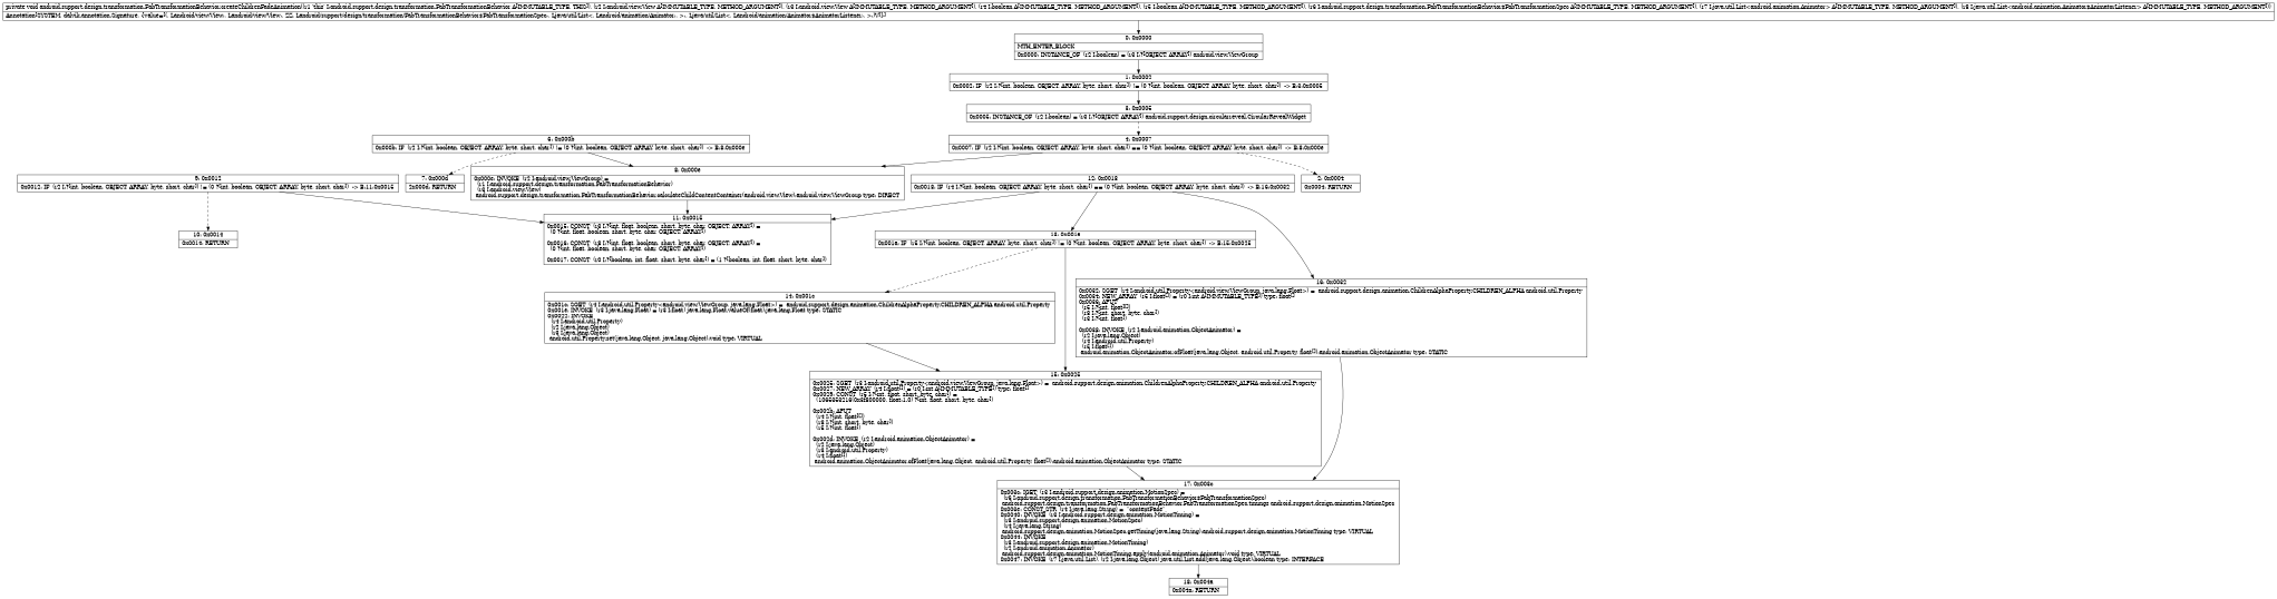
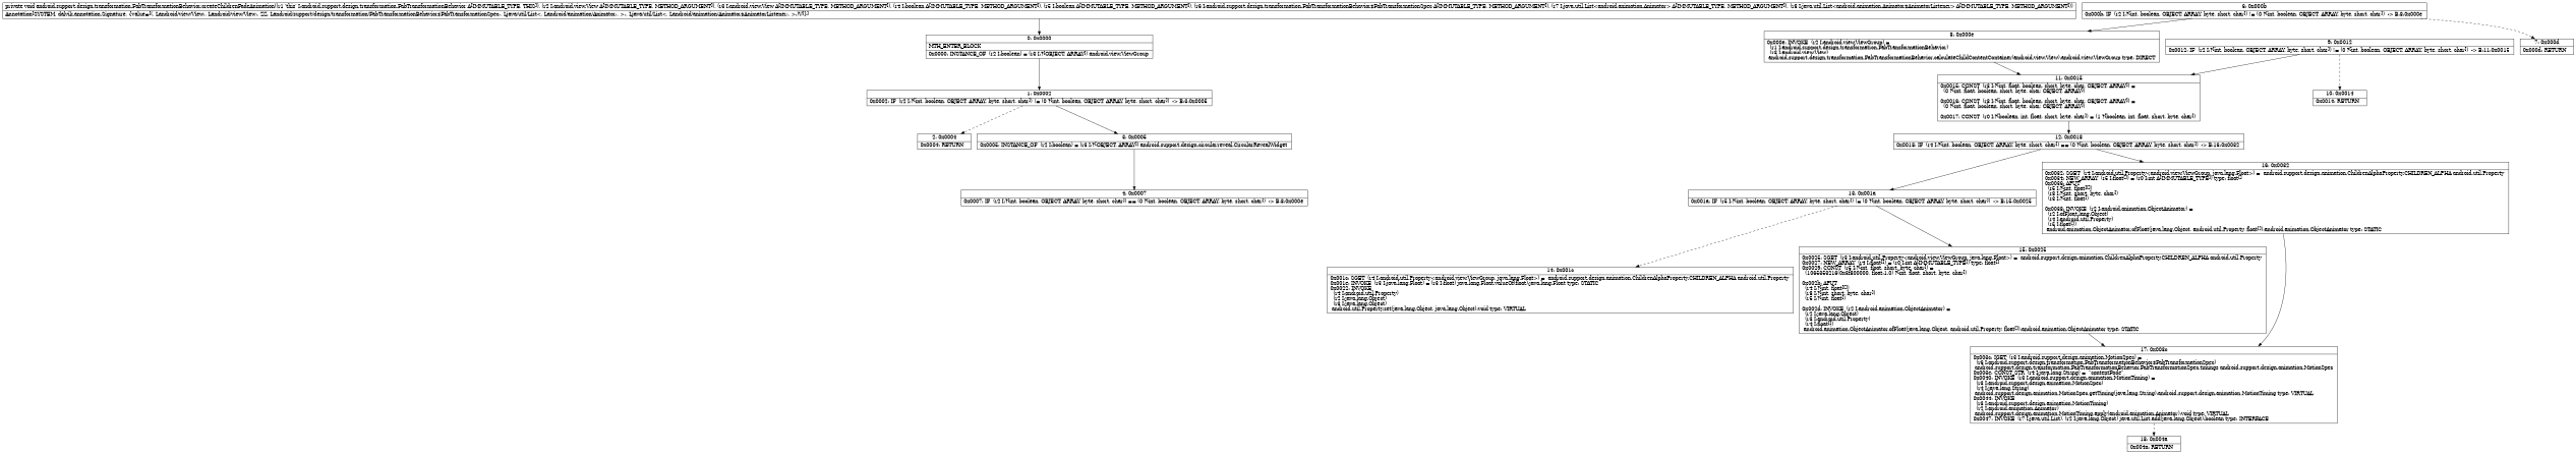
  digraph {
    node [shape=record]
    n1 [label="{0\:\ 0x0000|MTH_ENTER_BLOCK\l|0x0000: INSTANCE_OF  (r2 I:boolean) = (r3 I:?[OBJECT, ARRAY]) android.view.ViewGroup \l}"]
    n2 [label="{1\:\ 0x0002|0x0002: IF  (r2 I:?[int, boolean, OBJECT, ARRAY, byte, short, char]) != (0 ?[int, boolean, OBJECT, ARRAY, byte, short, char])  \-\> B:3:0x0005 \l}"]
    n3 [label="{2\:\ 0x0004|0x0004: RETURN   \l}"]
    n4 [label="{3\:\ 0x0005|0x0005: INSTANCE_OF  (r2 I:boolean) = (r3 I:?[OBJECT, ARRAY]) android.support.design.circularreveal.CircularRevealWidget \l}"]
    n5 [label="{4\:\ 0x0007|0x0007: IF  (r2 I:?[int, boolean, OBJECT, ARRAY, byte, short, char]) == (0 ?[int, boolean, OBJECT, ARRAY, byte, short, char])  \-\> B:8:0x000e \l}"]
    n6 [label="{8\:\ 0x000e|0x000e: INVOKE  (r2 I:android.view.ViewGroup) = \l  (r1 I:android.support.design.transformation.FabTransformationBehavior)\l  (r3 I:android.view.View)\l android.support.design.transformation.FabTransformationBehavior.calculateChildContentContainer(android.view.View):android.view.ViewGroup type: DIRECT \l}"]
    n7 [label="{11\:\ 0x0015|0x0015: CONST  (r3 I:?[int, float, boolean, short, byte, char, OBJECT, ARRAY]) = \l  (0 ?[int, float, boolean, short, byte, char, OBJECT, ARRAY])\l \l0x0016: CONST  (r8 I:?[int, float, boolean, short, byte, char, OBJECT, ARRAY]) = \l  (0 ?[int, float, boolean, short, byte, char, OBJECT, ARRAY])\l \l0x0017: CONST  (r0 I:?[boolean, int, float, short, byte, char]) = (1 ?[boolean, int, float, short, byte, char]) \l}"]
    n8 [label="{6\:\ 0x000b|0x000b: IF  (r2 I:?[int, boolean, OBJECT, ARRAY, byte, short, char]) != (0 ?[int, boolean, OBJECT, ARRAY, byte, short, char])  \-\> B:8:0x000e \l}"]
-   n9 [label="{7\:\ 0x000d|2x000d: RETURN   \l}"]
+   n9 [label="{7\:\ 0x000d|0x000d: RETURN   \l}"]
    n10 [label="{9\:\ 0x0012|0x0012: IF  (r2 I:?[int, boolean, OBJECT, ARRAY, byte, short, char]) != (0 ?[int, boolean, OBJECT, ARRAY, byte, short, char])  \-\> B:11:0x0015 \l}"]
    n11 [label="{10\:\ 0x0014|0x0014: RETURN   \l}"]
    n12 [label="{12\:\ 0x0018|0x0018: IF  (r4 I:?[int, boolean, OBJECT, ARRAY, byte, short, char]) == (0 ?[int, boolean, OBJECT, ARRAY, byte, short, char])  \-\> B:16:0x0032 \l}"]
    n13 [label="{13\:\ 0x001a|0x001a: IF  (r5 I:?[int, boolean, OBJECT, ARRAY, byte, short, char]) != (0 ?[int, boolean, OBJECT, ARRAY, byte, short, char])  \-\> B:15:0x0025 \l}"]
-   n14 [label="{16\:\ 0x0032|0x0032: SGET  (r4 I:android.util.Property\<android.view.ViewGroup, java.lang.Float\>) =  android.support.design.animation.ChildrenAlphaProperty.CHILDREN_ALPHA android.util.Property \l0x0034: NEW_ARRAY  (r5 I:float[]) = (r0 I:int A[IMMUTABLE_TYPE]) type: float[] \l0x0036: APUT  \l  (r5 I:?[int, float][])\l  (r8 I:?[int, short, byte, char])\l  (r3 I:?[int, float])\l \l0x0038: INVOKE  (r2 I:android.animation.ObjectAnimator) = \l  (r2 I:java.lang.Object)\l  (r4 I:android.util.Property)\l  (r5 I:float[])\l android.animation.ObjectAnimator.ofFloat(java.lang.Object, android.util.Property, float[]):android.animation.ObjectAnimator type: STATIC \l}"]
+   n14 [label="{16\:\ 0x0032|0x0032: SGET  (r4 I:android.util.Property\<android.view.ViewGroup, java.lang.Float\>) =  android.support.design.animation.ChildrenAlphaProperty.CHILDREN_ALPHA android.util.Property \l0x0034: NEW_ARRAY  (r5 I:float[]) = (r0 I:int A[IMMUTABLE_TYPE]) type: float[] \l0x0036: APUT  \l  (r5 I:?[int, float][])\l  (r8 I:?[int, short, byte, char])\l  (r3 I:?[int, float])\l \l0x0038: INVOKE  (r2 I:android.animation.ObjectAnimator) = \l  (r2 I:ofFloat.lang.Object)\l  (r4 I:android.util.Property)\l  (r5 I:float[])\l android.animation.ObjectAnimator.ofFloat(java.lang.Object, android.util.Property, float[]):android.animation.ObjectAnimator type: STATIC \l}"]
    n15 [label="{14\:\ 0x001c|0x001c: SGET  (r4 I:android.util.Property\<android.view.ViewGroup, java.lang.Float\>) =  android.support.design.animation.ChildrenAlphaProperty.CHILDREN_ALPHA android.util.Property \l0x001e: INVOKE  (r3 I:java.lang.Float) = (r3 I:float) java.lang.Float.valueOf(float):java.lang.Float type: STATIC \l0x0022: INVOKE  \l  (r4 I:android.util.Property)\l  (r2 I:java.lang.Object)\l  (r3 I:java.lang.Object)\l android.util.Property.set(java.lang.Object, java.lang.Object):void type: VIRTUAL \l}"]
    n16 [label="{15\:\ 0x0025|0x0025: SGET  (r3 I:android.util.Property\<android.view.ViewGroup, java.lang.Float\>) =  android.support.design.animation.ChildrenAlphaProperty.CHILDREN_ALPHA android.util.Property \l0x0027: NEW_ARRAY  (r4 I:float[]) = (r0 I:int A[IMMUTABLE_TYPE]) type: float[] \l0x0029: CONST  (r5 I:?[int, float, short, byte, char]) = \l  (1065353216(0x3f800000, float:1.0) ?[int, float, short, byte, char])\l \l0x002b: APUT  \l  (r4 I:?[int, float][])\l  (r8 I:?[int, short, byte, char])\l  (r5 I:?[int, float])\l \l0x002d: INVOKE  (r2 I:android.animation.ObjectAnimator) = \l  (r2 I:java.lang.Object)\l  (r3 I:android.util.Property)\l  (r4 I:float[])\l android.animation.ObjectAnimator.ofFloat(java.lang.Object, android.util.Property, float[]):android.animation.ObjectAnimator type: STATIC \l}"]
    n17 [label="{17\:\ 0x003c|0x003c: IGET  (r3 I:android.support.design.animation.MotionSpec) = \l  (r6 I:android.support.design.transformation.FabTransformationBehavior$FabTransformationSpec)\l android.support.design.transformation.FabTransformationBehavior.FabTransformationSpec.timings android.support.design.animation.MotionSpec \l0x003e: CONST_STR  (r4 I:java.lang.String) =  \"contentFade\" \l0x0040: INVOKE  (r3 I:android.support.design.animation.MotionTiming) = \l  (r3 I:android.support.design.animation.MotionSpec)\l  (r4 I:java.lang.String)\l android.support.design.animation.MotionSpec.getTiming(java.lang.String):android.support.design.animation.MotionTiming type: VIRTUAL \l0x0044: INVOKE  \l  (r3 I:android.support.design.animation.MotionTiming)\l  (r2 I:android.animation.Animator)\l android.support.design.animation.MotionTiming.apply(android.animation.Animator):void type: VIRTUAL \l0x0047: INVOKE  (r7 I:java.util.List), (r2 I:java.lang.Object) java.util.List.add(java.lang.Object):boolean type: INTERFACE \l}"]
    n18 [label="{18\:\ 0x004a|0x004a: RETURN   \l}"]
    n19 [label="{private void android.support.design.transformation.FabTransformationBehavior.createChildrenFadeAnimation((r1 'this' I:android.support.design.transformation.FabTransformationBehavior A[IMMUTABLE_TYPE, THIS]), (r2 I:android.view.View A[IMMUTABLE_TYPE, METHOD_ARGUMENT]), (r3 I:android.view.View A[IMMUTABLE_TYPE, METHOD_ARGUMENT]), (r4 I:boolean A[IMMUTABLE_TYPE, METHOD_ARGUMENT]), (r5 I:boolean A[IMMUTABLE_TYPE, METHOD_ARGUMENT]), (r6 I:android.support.design.transformation.FabTransformationBehavior$FabTransformationSpec A[IMMUTABLE_TYPE, METHOD_ARGUMENT]), (r7 I:java.util.List\<android.animation.Animator\> A[IMMUTABLE_TYPE, METHOD_ARGUMENT]), (r8 I:java.util.List\<android.animation.Animator$AnimatorListener\> A[IMMUTABLE_TYPE, METHOD_ARGUMENT]))  | Annotation[SYSTEM, dalvik.annotation.Signature, \{value=[(, Landroid\/view\/View;, Landroid\/view\/View;, ZZ, Landroid\/support\/design\/transformation\/FabTransformationBehavior$FabTransformationSpec;, Ljava\/util\/List\<, Landroid\/animation\/Animator;, \>;, Ljava\/util\/List\<, Landroid\/animation\/Animator$AnimatorListener;, \>;)V]\}]\l}"]
    n1 -> n2
-   n5 -> n3 [style=dashed]
+   n2 -> n3 [style=dashed]
    n2 -> n4
-   n4 -> n5 [style=dashed]
-   n5 -> n6
+   n4 -> n5
    n6 -> n7
-   n12 -> n7
+   n7 -> n12
    n8 -> n6
    n8 -> n9 [style=dashed]
    n10 -> n7
    n10 -> n11 [style=dashed]
    n12 -> n13 [style=solid]
    n12 -> n14
    n13 -> n15 [style=dashed]
    n13 -> n16
    n14 -> n17
-   n15 -> n16
    n16 -> n17
-   n17 -> n18
+   n17 -> n18 [style=dashed]
    n19 -> n1
  }
